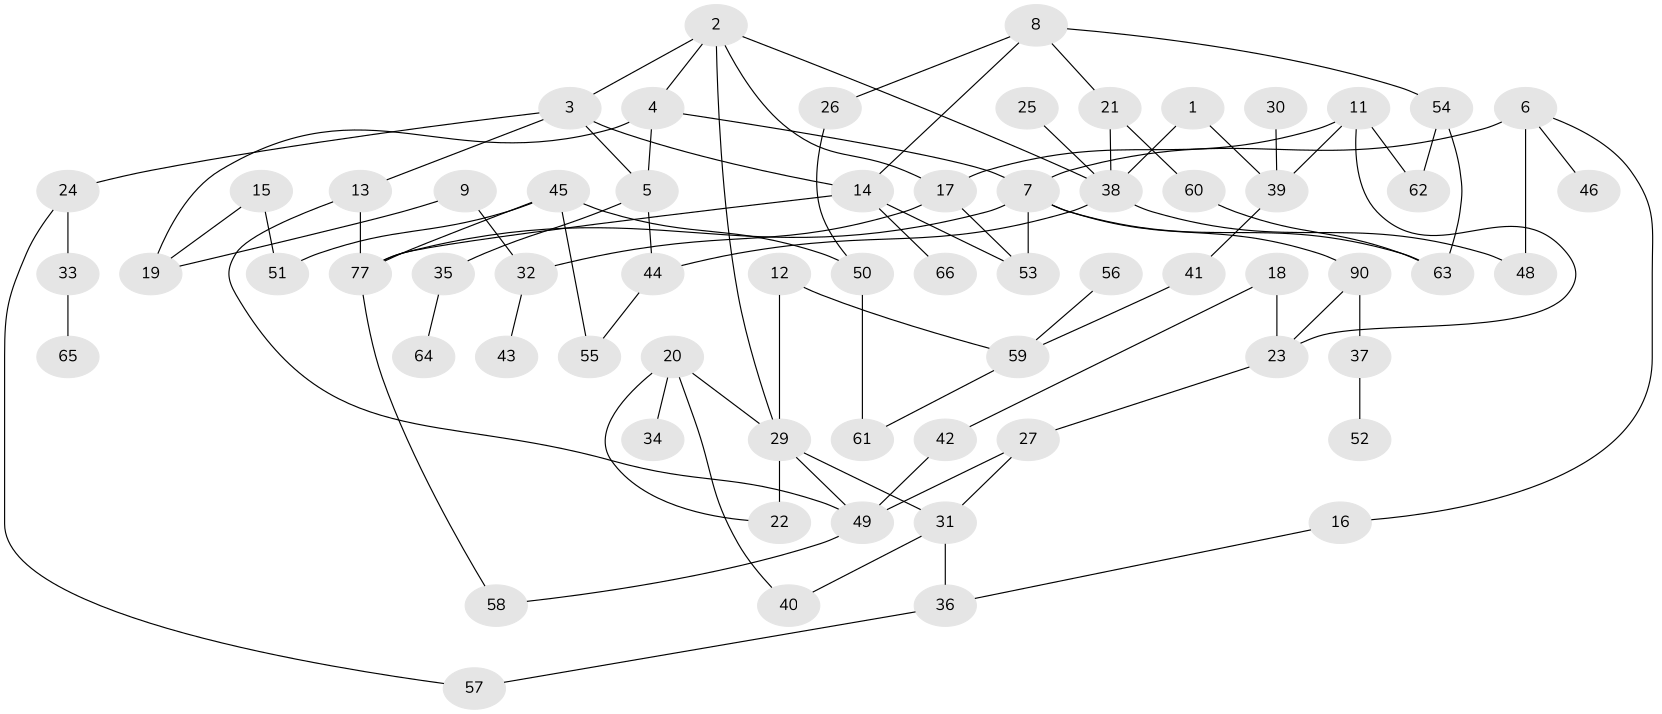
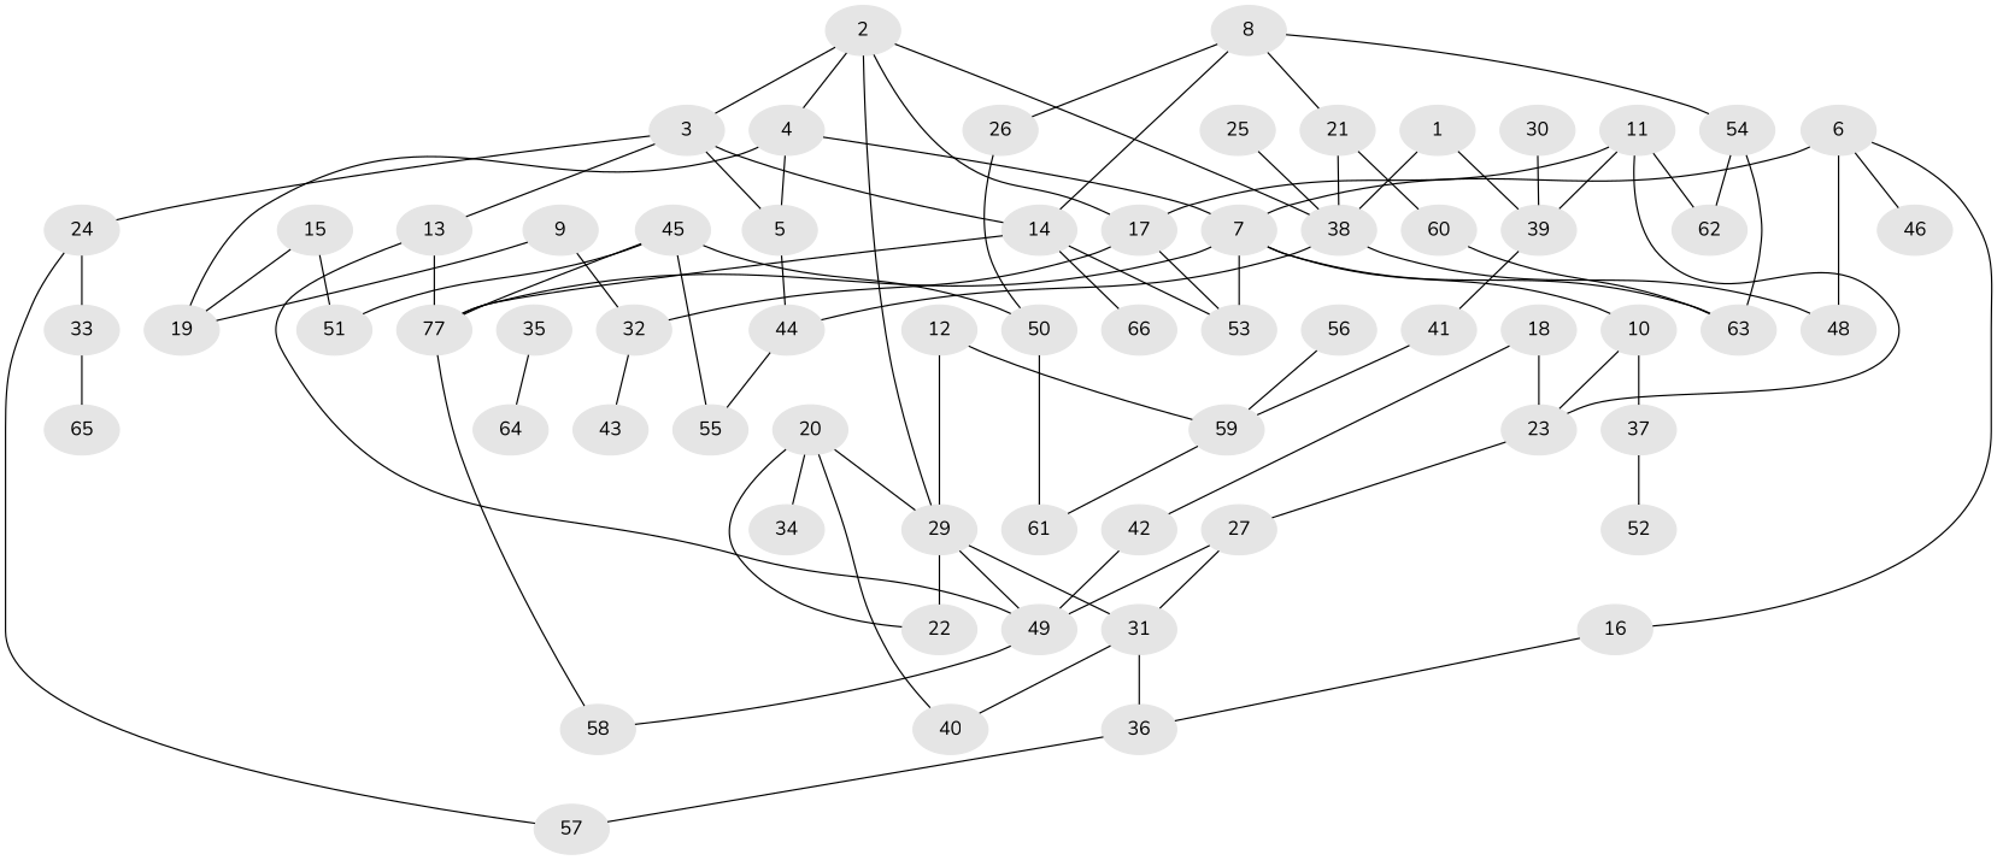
  graph {
    fontname=Nunito
    node [color=gray90 fontname=Nunito style=filled]
    edge [fontname=Nunito weight=1.0]
    1
    38
    39
    44
    48
    41
    2
    3
    4
    17
    29
    5
    13
    14
    24
    7
    19
    32
    53
    49
    22
    31
    35
    n24 [label=77]
    66
    33
    57
-   10 [label=90]
+   10
    63
    64
    55
    6
    16
    46
    36
    23
    37
    27
    58
    8
    21
    26
    54
    60
    50
    62
    9
    43
    52
    11
    12
    59
    61
    15
    51
    18
    42
    20
    34
    40
    65
    25
    30
    45
    56
    1 -- 38
    1 -- 39
    38 -- 44
    38 -- 48
    39 -- 41
    44 -- 55
    41 -- 59
    2 -- 38
    2 -- 3
    2 -- 4
    2 -- 17
    2 -- 29
    3 -- 5
    3 -- 13
    3 -- 14
    3 -- 24
    4 -- 5
    4 -- 7
    4 -- 19
    17 -- 32
    17 -- 53
    29 -- 49
    29 -- 22
    29 -- 31
    5 -- 44
-   5 -- 35
    13 -- 49
    13 -- n24
    14 -- 53
    14 -- n24
    14 -- 66
    24 -- 33
    24 -- 57
    7 -- 53
    7 -- n24
    7 -- 10
    7 -- 63
    32 -- 43
    49 -- 58
    31 -- 36
    31 -- 40
    35 -- 64
    n24 -- 58
    33 -- 65
    10 -- 23
    10 -- 37
    6 -- 48
    6 -- 7
    6 -- 16
    6 -- 46
    16 -- 36
    36 -- 57
    23 -- 27
    37 -- 52
    27 -- 49
    27 -- 31
    8 -- 14
    8 -- 21
    8 -- 26
    8 -- 54
    21 -- 38
    21 -- 60
    26 -- 50
    54 -- 63
    54 -- 62
    60 -- 63
    50 -- 61
    9 -- 19
    9 -- 32
    11 -- 39
    11 -- 17
    11 -- 23
    11 -- 62
    12 -- 29
    12 -- 59
    59 -- 61
    15 -- 19
    15 -- 51
    18 -- 23
    18 -- 42
    42 -- 49
    20 -- 29
    20 -- 22
    20 -- 34
    20 -- 40
    25 -- 38
    30 -- 39
    45 -- n24
    45 -- 55
    45 -- 50
    45 -- 51
    56 -- 59
  }
